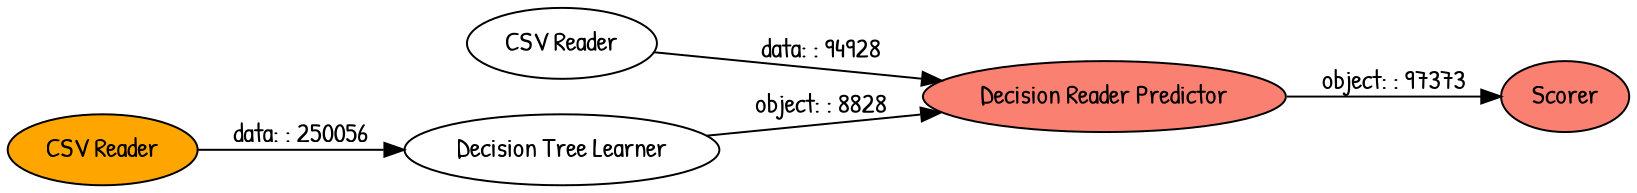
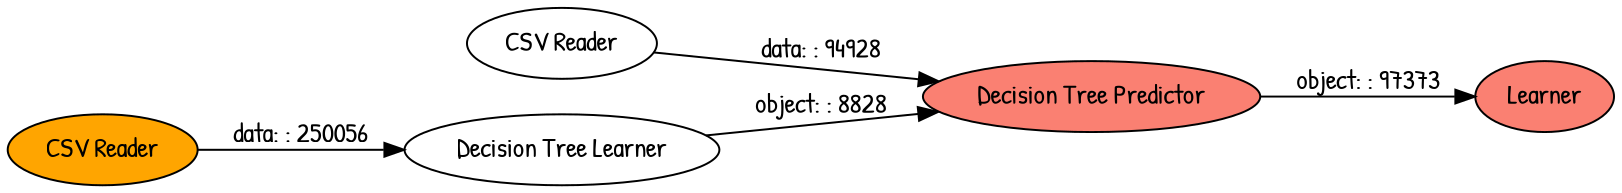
  digraph {
    fontname="Patrick Hand"
    rankdir=LR
    node [fillcolor=white fontname="Patrick Hand" style=filled]
    edge [fontname="Patrick Hand"]
    n1 [label="CSV Reader"]
-   n2 [fillcolor=salmon label="Decision Reader Predictor"]
-   n3 [fillcolor=salmon label=Scorer]
+   n2 [fillcolor=salmon label="Decision Tree Predictor"]
+   n3 [fillcolor=salmon label=Learner]
    n4 [fillcolor=orange label="CSV Reader"]
    n5 [label="Decision Tree Learner"]
    n1 -> n2 [label="data: : 94928"]
    n2 -> n3 [label="object: : 97373"]
    n4 -> n5 [label="data: : 250056"]
    n5 -> n2 [label="object: : 8828"]
  }
